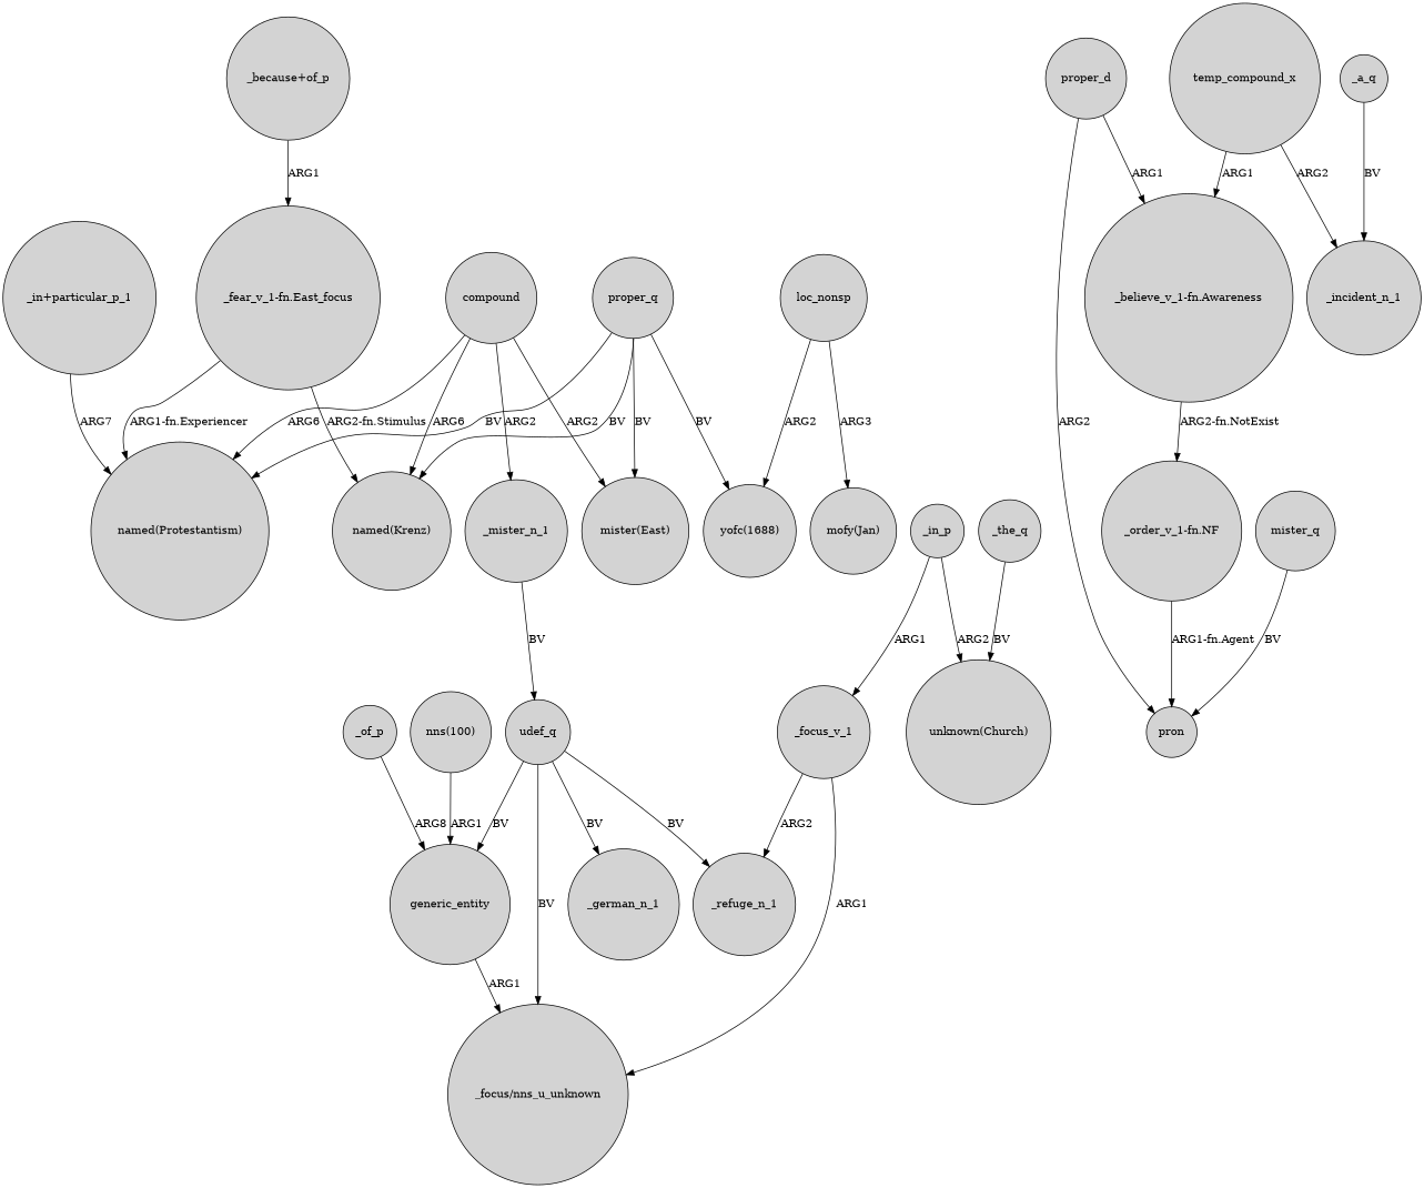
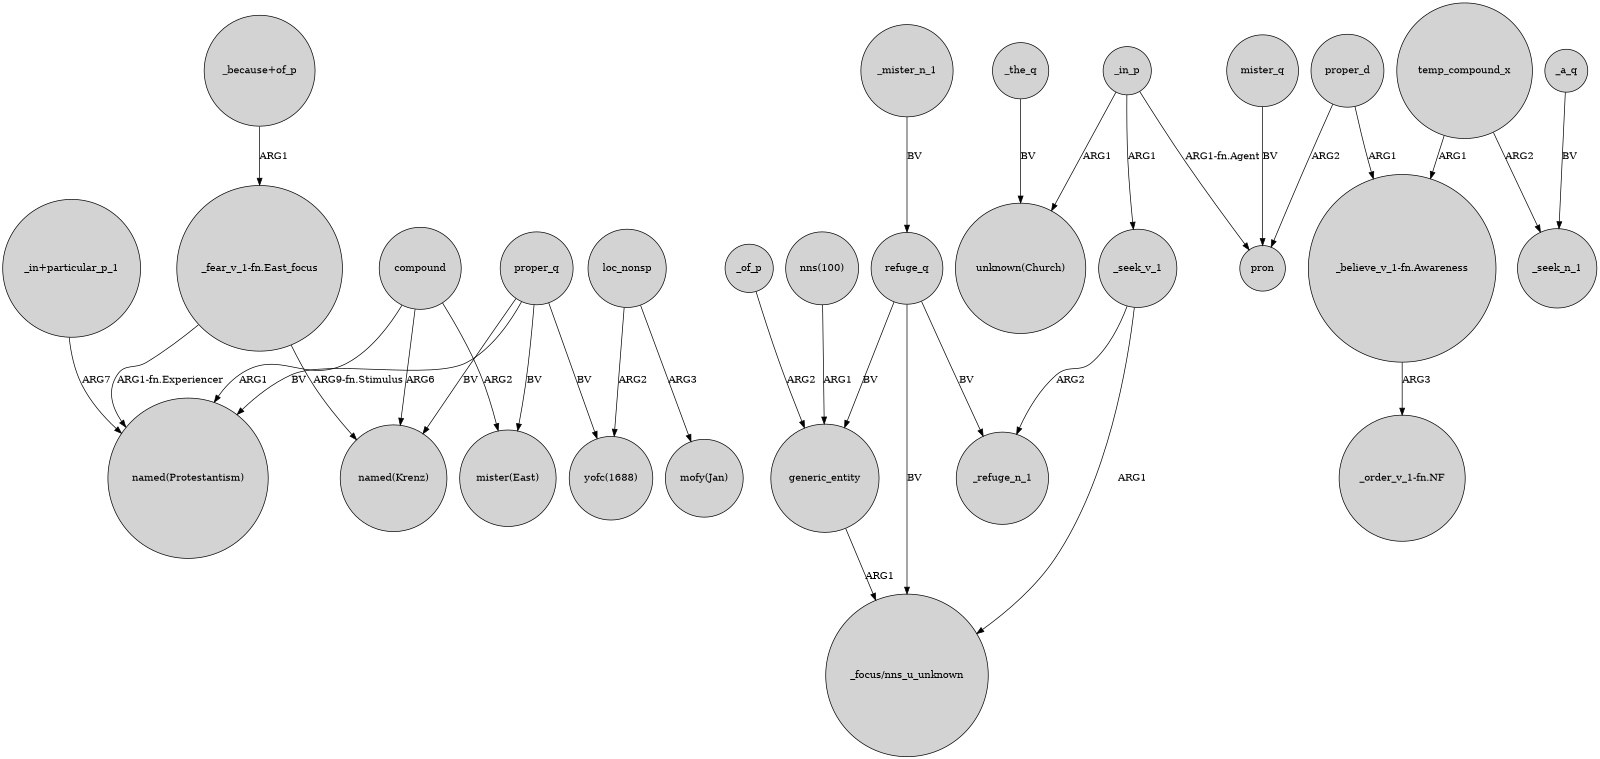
  digraph {
    node [shape=circle style=filled]
    n1 [label="_fear_v_1-fn.East_focus"]
    "_because+of_p"
    "named(Krenz)"
    "named(Protestantism)"
    _of_p
    generic_entity
    n7 [label="_focus/nns_u_unknown"]
-   udef_q
-   _german_n_1
+   udef_q [label=refuge_q]
    _refuge_n_1
    _mister_n_1
    n12 [label="nns(100)"]
    "_order_v_1-fn.NF"
    pron
    compound
    n16 [label="mister(East)"]
    proper_q
    n18 [label="yofc(1688)"]
    n19 [label=proper_d]
    "_believe_v_1-fn.Awareness"
-   _seek_v_1 [label=_focus_v_1]
+   _seek_v_1
    _in_p
    n23 [label="unknown(Church)"]
    n24 [label=temp_compound_x]
-   _incident_n_1
+   _incident_n_1 [label=_seek_n_1]
    n26 [label=mister_q]
    _a_q
    _the_q
    loc_nonsp
    "mofy(Jan)"
    "_in+particular_p_1"
-   n1 -> "named(Krenz)" [label="ARG2-fn.Stimulus"]
+   n1 -> "named(Krenz)" [label="ARG9-fn.Stimulus"]
    n1 -> "named(Protestantism)" [label="ARG1-fn.Experiencer"]
    "_because+of_p" -> n1 [label=ARG1]
-   _of_p -> generic_entity [label=ARG8]
+   _of_p -> generic_entity [label=ARG2]
    generic_entity -> n7 [label=ARG1]
    udef_q -> generic_entity [label=BV]
    udef_q -> n7 [label=BV]
-   udef_q -> _german_n_1 [label=BV]
    udef_q -> _refuge_n_1 [label=BV]
    _mister_n_1 -> udef_q [label=BV]
    n12 -> generic_entity [label=ARG1]
-   "_order_v_1-fn.NF" -> pron [label="ARG1-fn.Agent"]
+   _in_p -> pron [label="ARG1-fn.Agent"]
    compound -> "named(Krenz)" [label=ARG6]
-   compound -> "named(Protestantism)" [label=ARG6]
-   compound -> _mister_n_1 [label=ARG2]
+   compound -> "named(Protestantism)" [label=ARG1]
    compound -> n16 [label=ARG2]
    proper_q -> "named(Krenz)" [label=BV]
    proper_q -> "named(Protestantism)" [label=BV]
    proper_q -> n16 [label=BV]
    proper_q -> n18 [label=BV]
    n19 -> pron [label=ARG2]
    n19 -> "_believe_v_1-fn.Awareness" [label=ARG1]
-   "_believe_v_1-fn.Awareness" -> "_order_v_1-fn.NF" [label="ARG2-fn.NotExist"]
+   "_believe_v_1-fn.Awareness" -> "_order_v_1-fn.NF" [label=ARG3]
    _seek_v_1 -> n7 [label=ARG1]
    _seek_v_1 -> _refuge_n_1 [label=ARG2]
    _in_p -> _seek_v_1 [label=ARG1]
-   _in_p -> n23 [label=ARG2]
+   _in_p -> n23 [label=ARG1]
    n24 -> "_believe_v_1-fn.Awareness" [label=ARG1]
    n24 -> _incident_n_1 [label=ARG2]
    n26 -> pron [label=BV]
    _a_q -> _incident_n_1 [label=BV]
    _the_q -> n23 [label=BV]
    loc_nonsp -> n18 [label=ARG2]
    loc_nonsp -> "mofy(Jan)" [label=ARG3]
    "_in+particular_p_1" -> "named(Protestantism)" [label=ARG7]
  }
